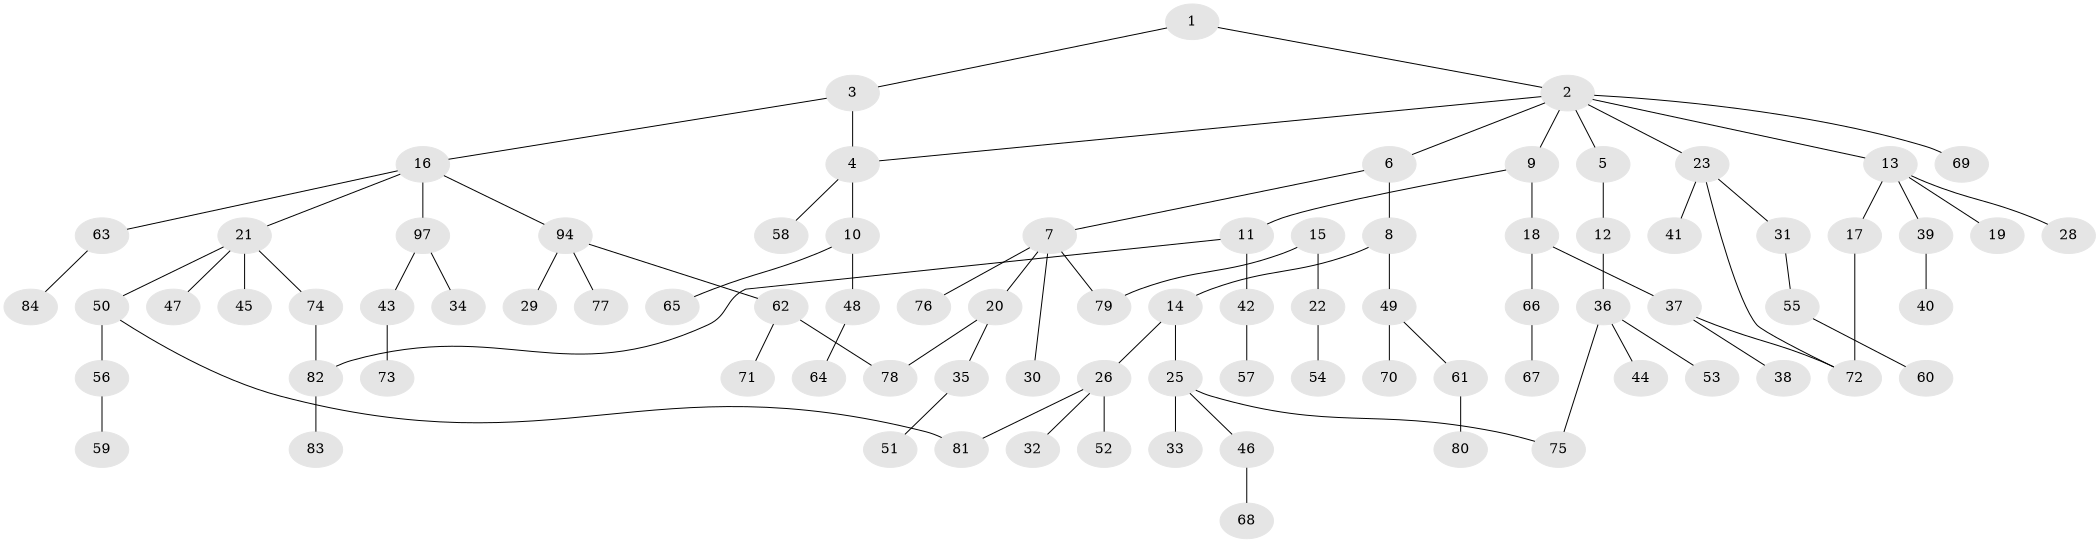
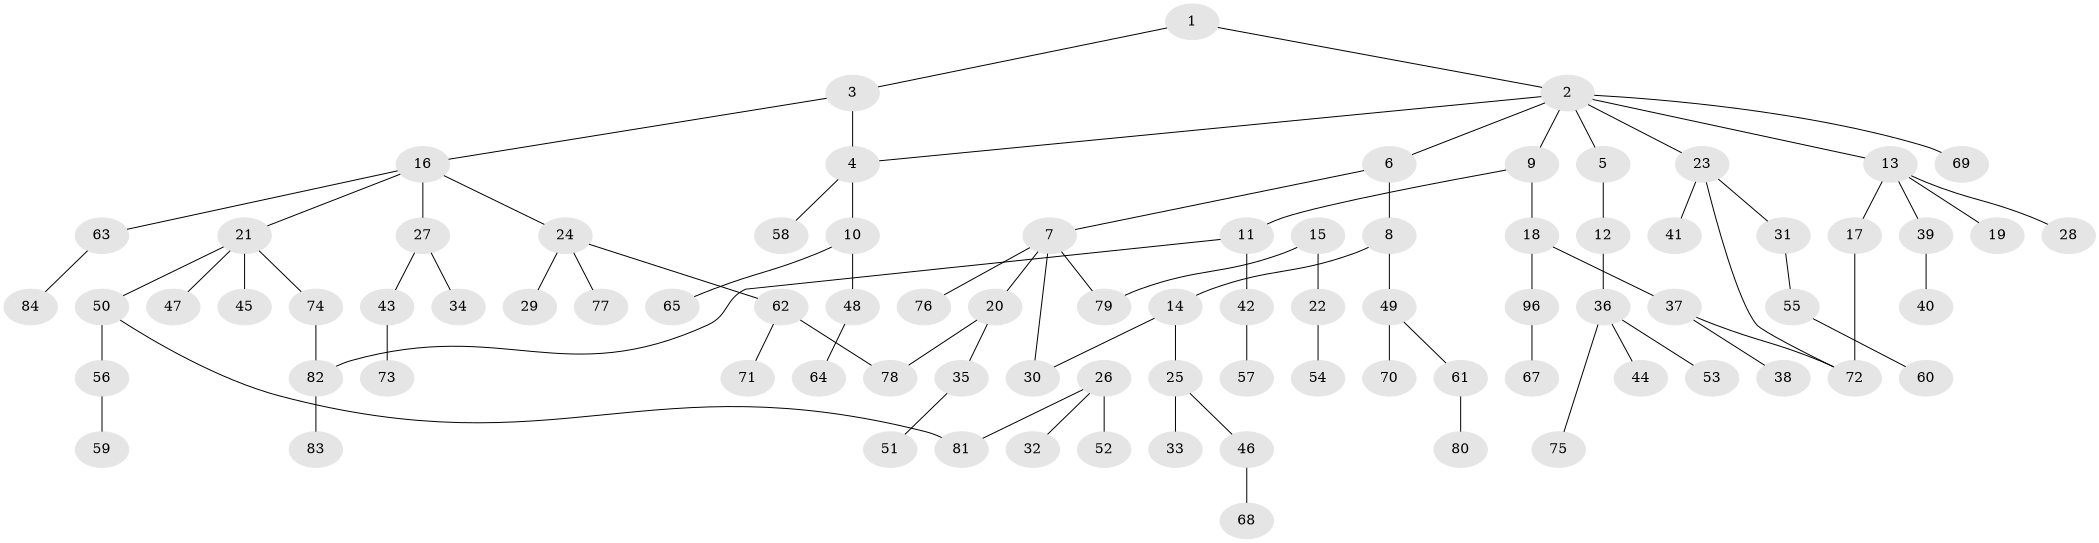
  graph {
    node [color=gray90 style=filled]
    1
    2
    3
    4
    5
    6
    9
    13
    23
    69
    16
    10
    58
    12
    7
    8
    11
    18
    17
    19
    28
    39
    72
    31
    41
    21
-   24 [label=94]
-   27 [label=97]
+   24
+   27
    63
    48
    65
    36
    20
    30
    76
    79
    14
    49
    15
    22
    35
    78
    25
    26
    61
    70
    42
    82
    37
-   66
+   66 [label=96]
    64
    57
    83
    75
    44
    53
    40
    33
    46
    32
    52
    81
    54
    45
    47
    50
    74
    29
    62
    77
    34
    43
    84
    38
    67
    51
    56
    55
    71
    68
    73
    60
    80
    59
    1 -- 2
    1 -- 3
    2 -- 4
    2 -- 5
    2 -- 6
    2 -- 9
    2 -- 13
    2 -- 23
    2 -- 69
    3 -- 4
    3 -- 16
    4 -- 10
    4 -- 58
    5 -- 12
    6 -- 7
    6 -- 8
    9 -- 11
    9 -- 18
    13 -- 17
    13 -- 19
    13 -- 28
    13 -- 39
    23 -- 72
    23 -- 31
    23 -- 41
    16 -- 21
    16 -- 24
    16 -- 27
    16 -- 63
    10 -- 48
    10 -- 65
    12 -- 36
    7 -- 20
    7 -- 30
    7 -- 76
    7 -- 79
    8 -- 14
    8 -- 49
    11 -- 42
    11 -- 82
    18 -- 37
    18 -- 66
    17 -- 72
    39 -- 40
    31 -- 55
    21 -- 45
    21 -- 47
    21 -- 50
    21 -- 74
    24 -- 29
    24 -- 62
    24 -- 77
    27 -- 34
    27 -- 43
    63 -- 84
    48 -- 64
    36 -- 75
    36 -- 44
    36 -- 53
    20 -- 35
    20 -- 78
    14 -- 25
-   14 -- 26
+   14 -- 30
    49 -- 61
    49 -- 70
    15 -- 79
    15 -- 22
    22 -- 54
    35 -- 51
-   25 -- 75
    25 -- 33
    25 -- 46
    26 -- 32
    26 -- 52
    26 -- 81
    61 -- 80
    42 -- 57
    82 -- 83
    37 -- 72
    37 -- 38
    66 -- 67
    46 -- 68
    50 -- 81
    50 -- 56
    74 -- 82
    62 -- 78
    62 -- 71
    43 -- 73
    56 -- 59
    55 -- 60
  }
